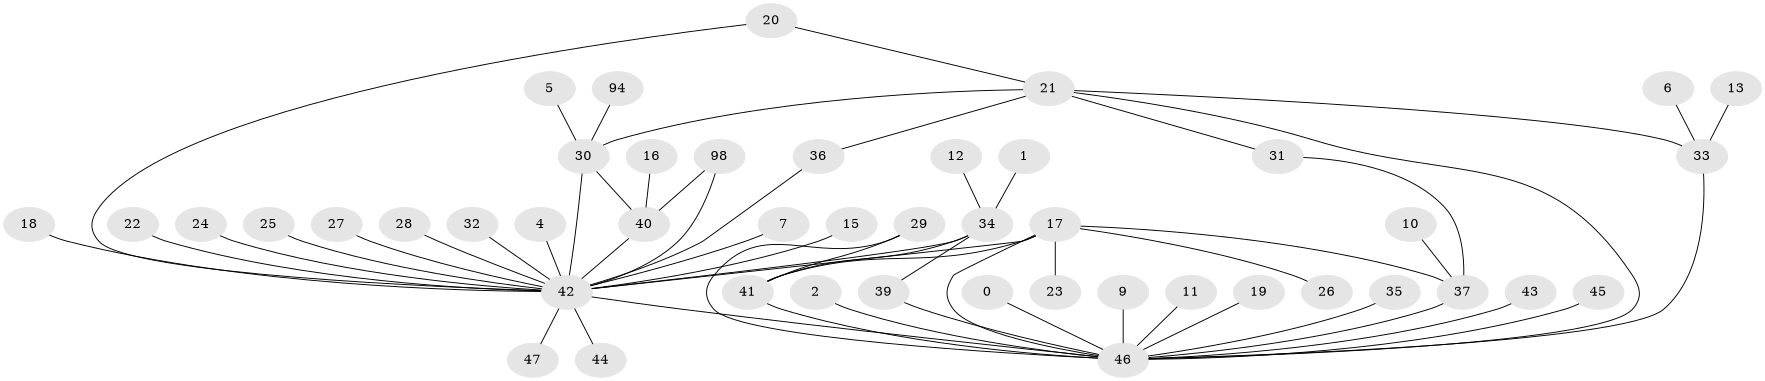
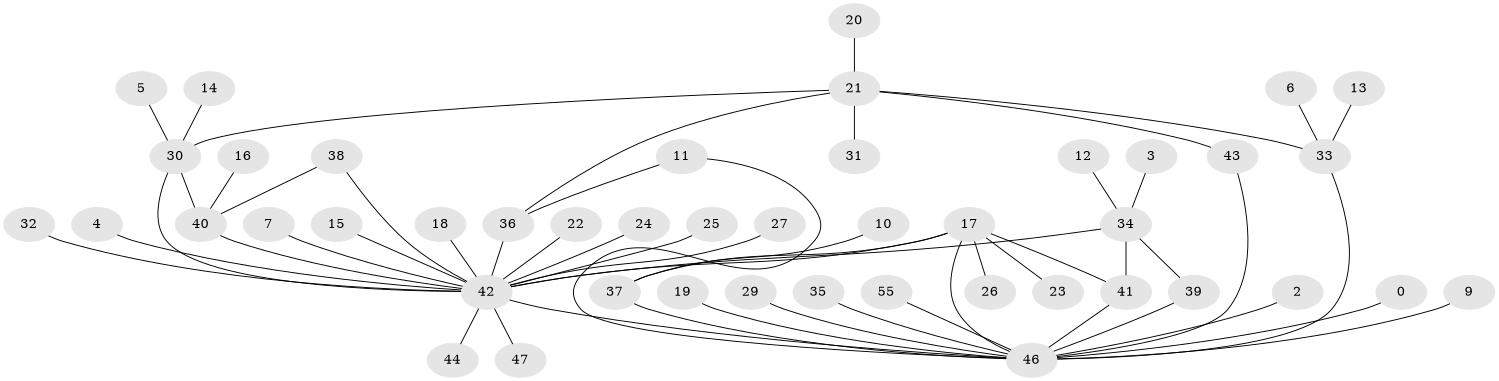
  graph {
    node [color=gray90 style=filled]
    edge [weight=1.0]
-   1
+   1 [label=3]
    34
    42
    41
    39
    2
    46
    44
    47
    4
    5
    30
    40
    6
    33
    7
    n17 [label=0]
    9
    10
    37
    11
    36
    12
    13
-   14 [label=94]
+   14
    15
    16
    17
    23
    26
    18
    19
    20
    21
    31
    22
    24
    25
    27
-   28
    29
    32
    35
-   38 [label=98]
+   38
    43
-   45
+   45 [label=55]
    1 -- 34
    34 -- 42
    34 -- 41
    34 -- 39
    42 -- 46
    42 -- 44
    42 -- 47
    41 -- 46
    39 -- 46 [weight=2.0]
    2 -- 46
    4 -- 42
    5 -- 30
    30 -- 42
    30 -- 40
    40 -- 42
    6 -- 33
    33 -- 46
    7 -- 42
    n17 -- 46
    9 -- 46
    10 -- 37
    37 -- 46
    11 -- 46
+   11 -- 36
    36 -- 42
    12 -- 34
    13 -- 33
    14 -- 30
    15 -- 42
    16 -- 40
    17 -- 42
    17 -- 41
    17 -- 46
    17 -- 37
    17 -- 23
    17 -- 26
    18 -- 42
    19 -- 46
-   20 -- 42
    20 -- 21
-   21 -- 46
+   21 -- 43
    21 -- 30
    21 -- 33
    21 -- 36
    21 -- 31
-   31 -- 37
    22 -- 42
    24 -- 42
    25 -- 42
    27 -- 42
-   28 -- 42
-   29 -- 41
    29 -- 46
    32 -- 42
    35 -- 46
    38 -- 42
    38 -- 40
    43 -- 46
    45 -- 46
  }
